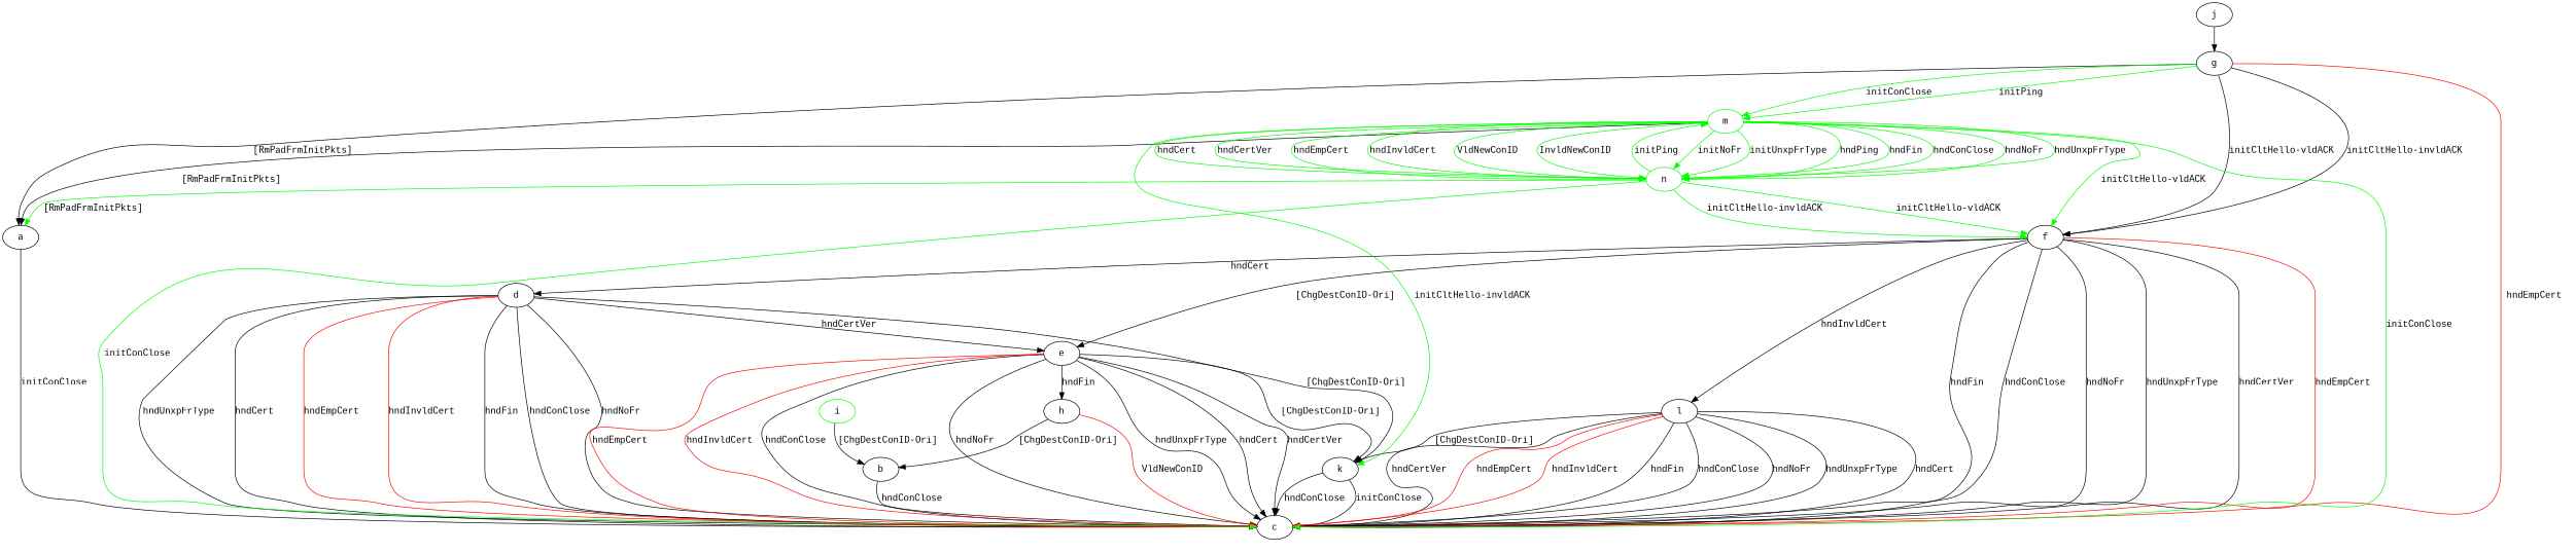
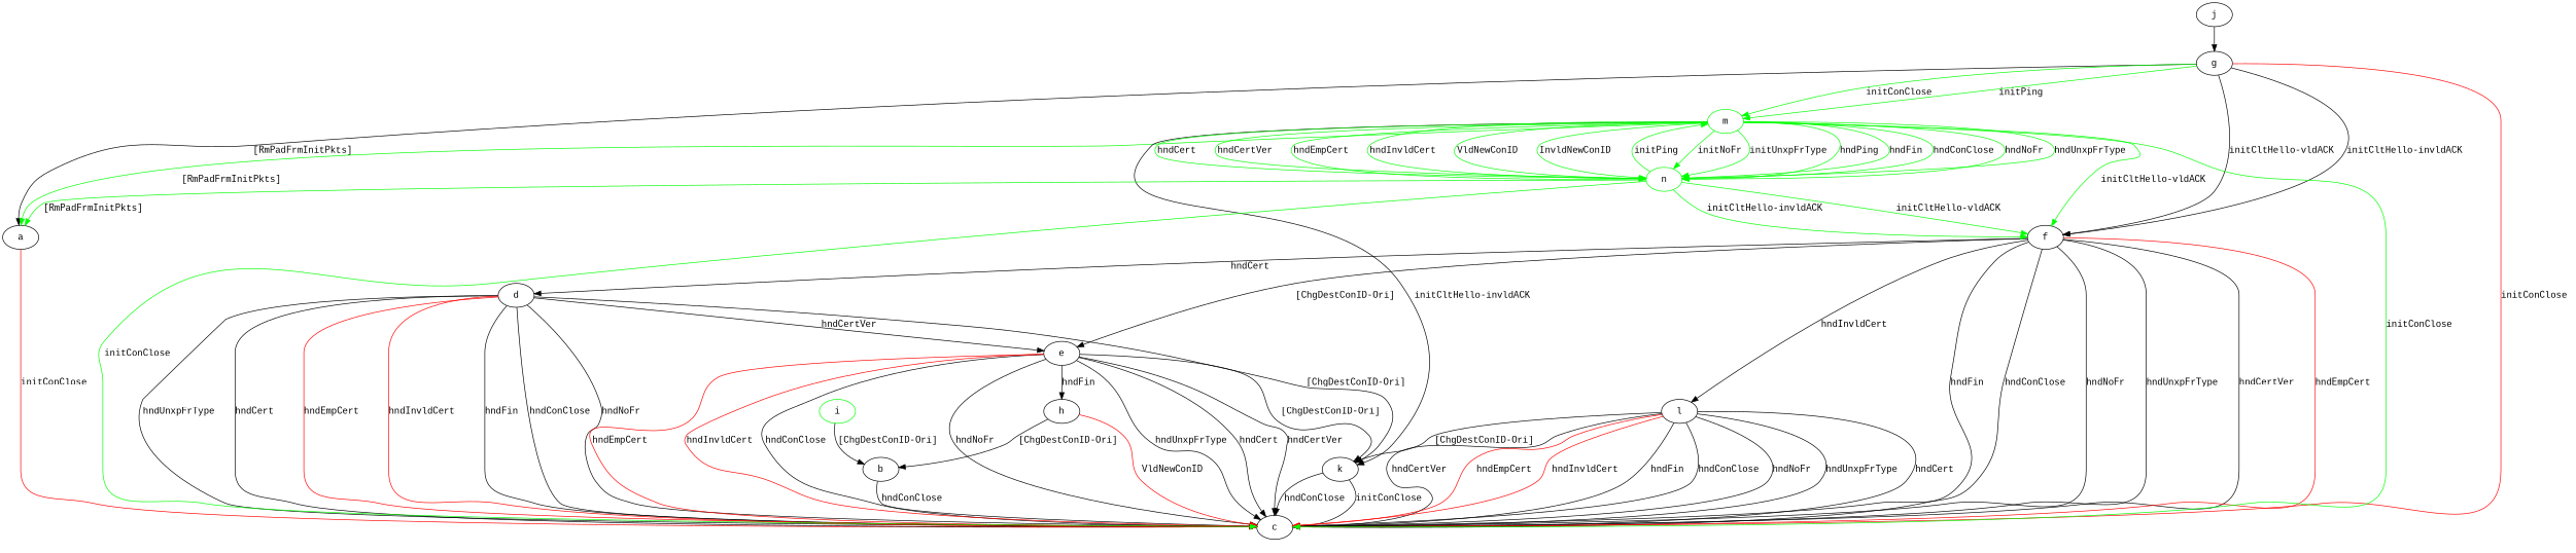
  digraph {
    fontname="Liberation Mono"
    node [fontname="Liberation Mono"]
    edge [fontname="Liberation Mono"]
    a
    c
    b
    d
    e
    k
    h
    i [color=green]
    f
    l
    g
    m [color=green]
    n [color=green]
    j
-   a -> c [label="initConClose "]
+   a -> c [label="initConClose " color=red]
    b -> c [label="hndConClose "]
    d -> c [label="hndFin "]
    d -> c [label="hndConClose "]
    d -> c [label="hndNoFr "]
    d -> c [label="hndUnxpFrType "]
    d -> c [label="hndCert "]
    d -> c [color=red label="hndEmpCert "]
    d -> c [color=red label="hndInvldCert "]
    d -> e [label="hndCertVer "]
    d -> k [label="[ChgDestConID-Ori] "]
    e -> c [label="hndConClose "]
    e -> c [label="hndNoFr "]
    e -> c [label="hndUnxpFrType "]
    e -> c [label="hndCert "]
    e -> c [label="hndCertVer "]
    e -> c [color=red label="hndEmpCert "]
    e -> c [color=red label="hndInvldCert "]
    e -> k [label="[ChgDestConID-Ori] "]
    e -> h [label="hndFin "]
    k -> c [label="initConClose "]
    k -> c [label="hndConClose "]
    h -> c [color=red label="VldNewConID "]
    h -> b [label="[ChgDestConID-Ori] "]
    i -> b [label="[ChgDestConID-Ori] "]
    f -> c [label="hndFin "]
    f -> c [label="hndConClose "]
    f -> c [label="hndNoFr "]
    f -> c [label="hndUnxpFrType "]
    f -> c [label="hndCertVer "]
    f -> c [color=red label="hndEmpCert "]
    f -> d [label="hndCert "]
    f -> e [label="[ChgDestConID-Ori] "]
    f -> l [label="hndInvldCert "]
    l -> c [label="hndFin "]
    l -> c [label="hndConClose "]
    l -> c [label="hndNoFr "]
    l -> c [label="hndUnxpFrType "]
    l -> c [label="hndCert "]
    l -> c [label="hndCertVer "]
    l -> c [color=red label="hndEmpCert "]
    l -> c [color=red label="hndInvldCert "]
    l -> k [label="[ChgDestConID-Ori] "]
    g -> a [label="[RmPadFrmInitPkts] "]
-   g -> c [color=red label="hndEmpCert "]
+   g -> c [color=red label="initConClose "]
    g -> f [label="initCltHello-vldACK "]
    g -> f [label="initCltHello-invldACK "]
    g -> m [color=green label="initPing "]
    g -> m [color=green label="initConClose "]
-   m -> a [color=black label="[RmPadFrmInitPkts] "]
+   m -> a [color=green label="[RmPadFrmInitPkts] "]
    m -> c [color=green label="initConClose "]
-   m -> k [color=green label="initCltHello-invldACK "]
+   m -> k [color=black label="initCltHello-invldACK "]
    m -> f [color=green label="initCltHello-vldACK "]
    m -> n [color=green label="initNoFr "]
    m -> n [color=green label="initUnxpFrType "]
    m -> n [color=green label="hndPing "]
    m -> n [color=green label="hndFin "]
    m -> n [color=green label="hndConClose "]
    m -> n [color=green label="hndNoFr "]
    m -> n [color=green label="hndUnxpFrType "]
    m -> n [color=green label="hndCert "]
    m -> n [color=green label="hndCertVer "]
    m -> n [color=green label="hndEmpCert "]
    m -> n [color=green label="hndInvldCert "]
    m -> n [color=green label="VldNewConID "]
    m -> n [color=green label="InvldNewConID "]
    n -> a [color=green label="[RmPadFrmInitPkts] "]
    n -> c [color=green label="initConClose "]
    n -> f [color=green label="initCltHello-vldACK "]
    n -> f [color=green label="initCltHello-invldACK "]
    n -> m [color=green label="initPing "]
    j -> g
  }
